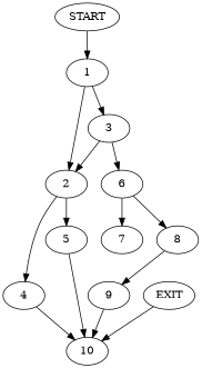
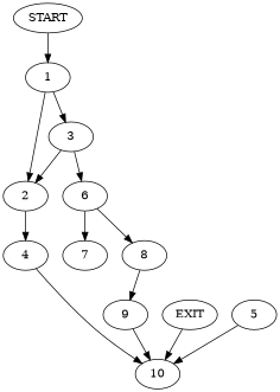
  digraph {
    n1 [label=START]
    1
    2
    3
    n5 [label=EXIT]
    10
    4
    5
    6
    7
    8
    9
    n1 -> 1
    1 -> 2
    1 -> 3
    2 -> 4
-   2 -> 5
    3 -> 2
    3 -> 6
    n5 -> 10
    4 -> 10
    5 -> 10
    6 -> 7
    6 -> 8
    8 -> 9
    9 -> 10
  }
